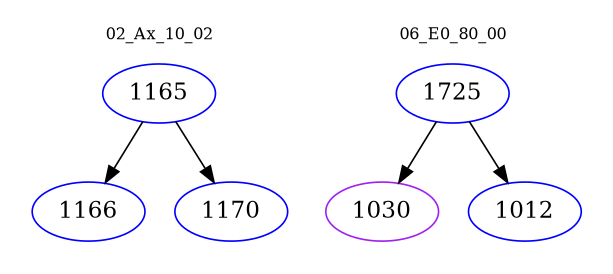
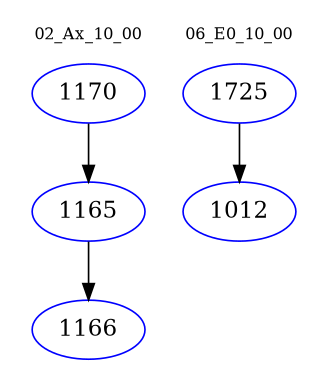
  digraph {
    node [color=blue]
    edge [color=black]
    n1 [label=1165]
    n2 [label=1166]
    n3 [label=1170]
    n4 [label=1725]
-   n5 [color=purple label=1030]
    n6 [label=1012]
    subgraph cluster_1 {
      color=white
      fontsize=10
-     label="02_Ax_10_02"
+     label="02_Ax_10_00"
      n1
      n2
      n3
    }
    subgraph cluster_2 {
      color=white
      fontsize=10
-     label="06_E0_80_00"
+     label="06_E0_10_00"
      n4
-     n5
      n6
    }
    n1 -> n2
-   n1 -> n3
-   n4 -> n5
+   n3 -> n1
    n4 -> n6
  }
